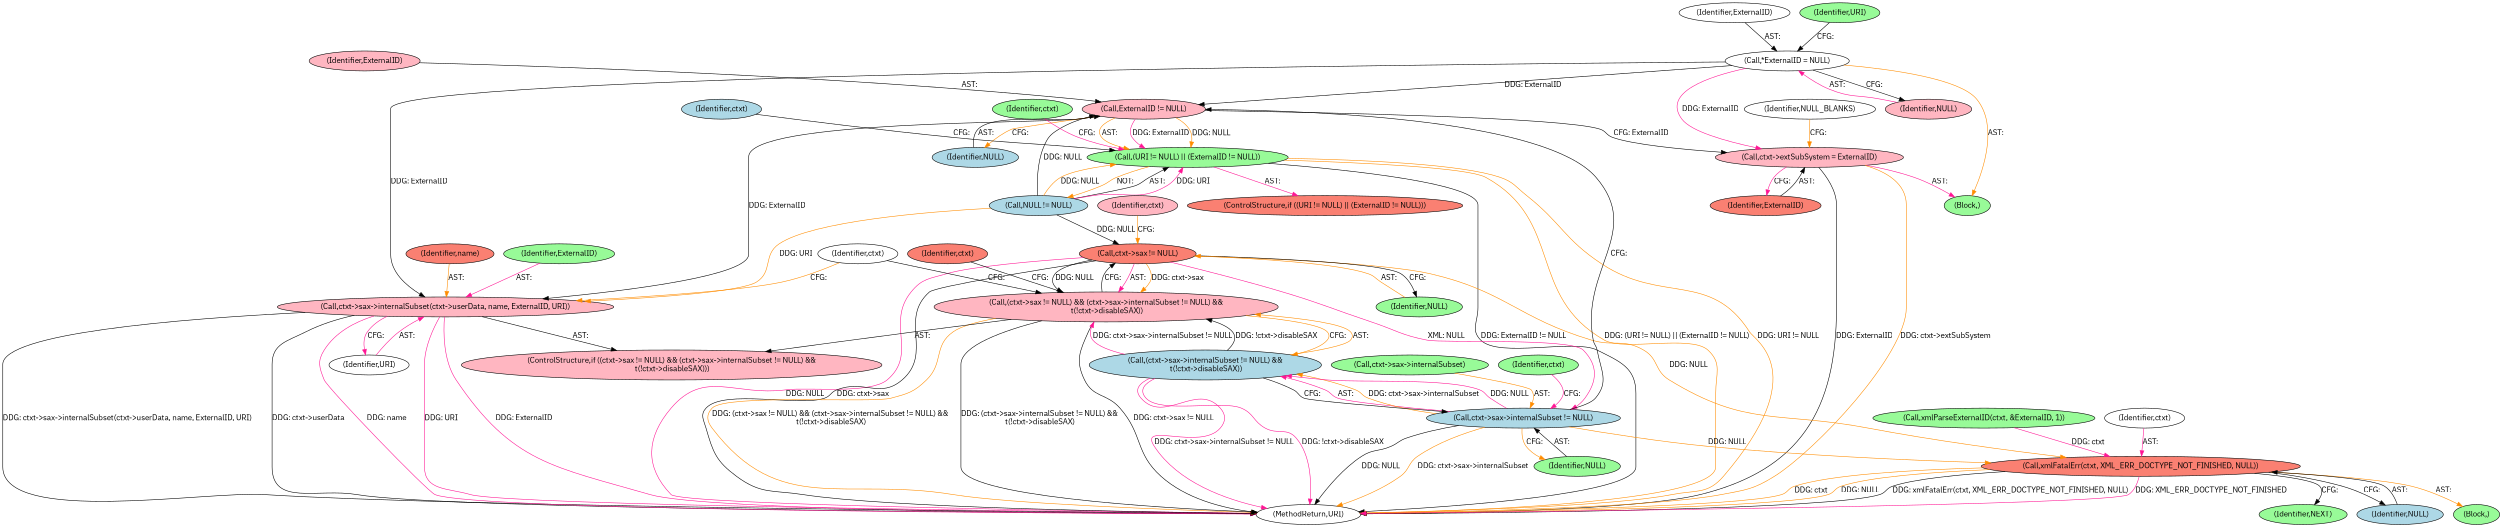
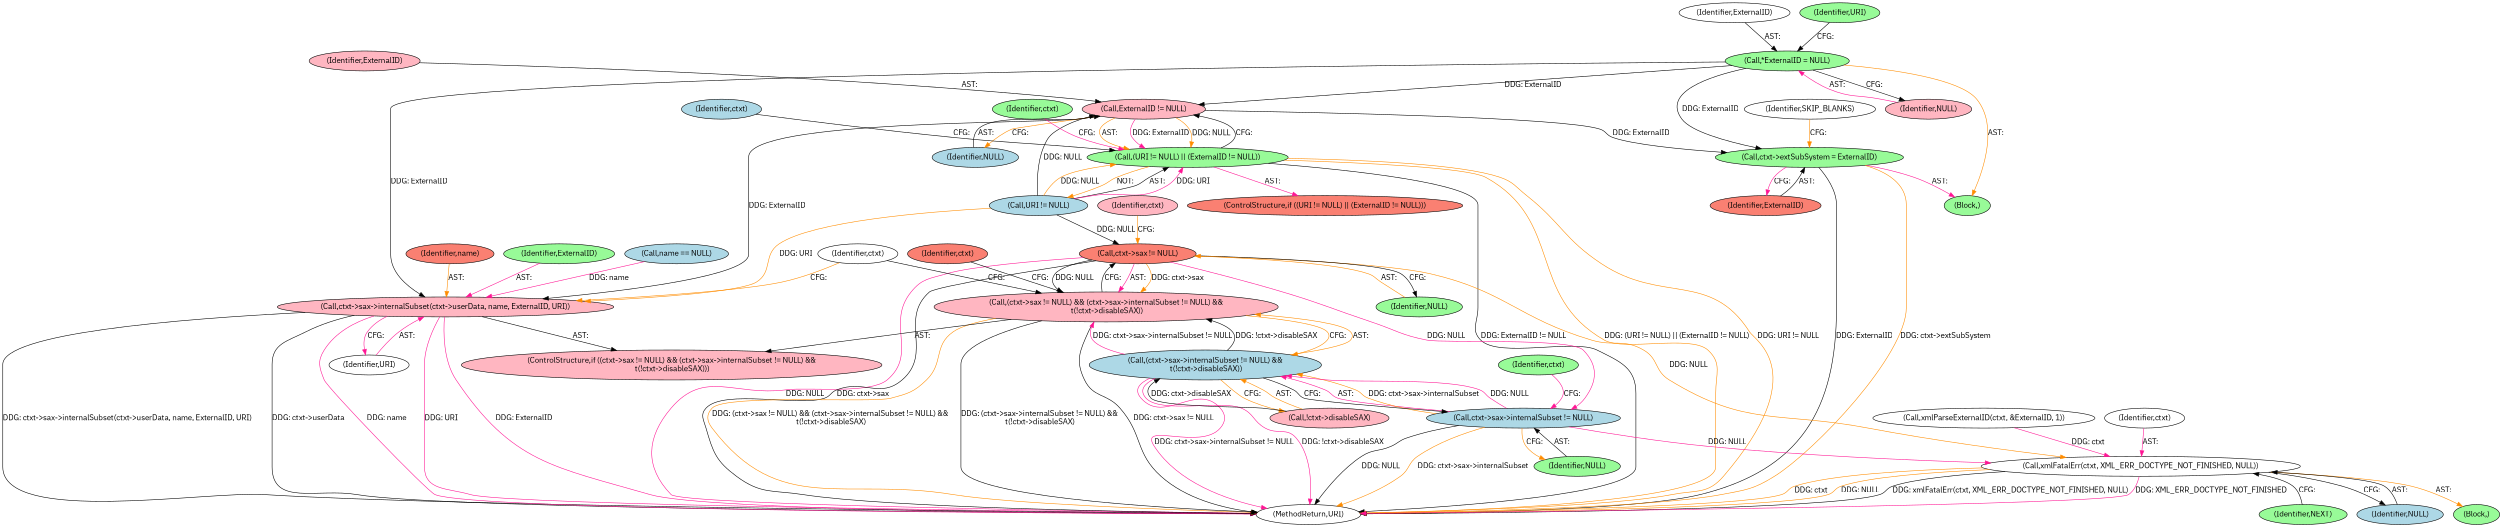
  digraph {
    fontname="IBM Plex Sans"
    node [fillcolor=palegreen fontname="IBM Plex Sans" style=filled]
    edge [color=black fontname="IBM Plex Sans"]
-   n1 [fillcolor=white label="(Call,*ExternalID = NULL)"]
+   n1 [label="(Call,*ExternalID = NULL)"]
    n2 [fillcolor=lightpink label="(Call,ExternalID != NULL)"]
-   n3 [fillcolor=lightpink label="(Call,ctxt->extSubSystem = ExternalID)"]
+   n3 [label="(Call,ctxt->extSubSystem = ExternalID)"]
    n4 [fillcolor=lightpink label="(Call,ctxt->sax->internalSubset(ctxt->userData, name, ExternalID, URI))"]
    n5 [fillcolor=lightpink label="(Identifier,NULL)"]
    n6 [label="(Block,)"]
    n7 [label="(Call,(URI != NULL) || (ExternalID != NULL))"]
    n8 [fillcolor=lightblue label="(Identifier,NULL)"]
    n9 [fillcolor=white label="(MethodReturn,URI)"]
    n10 [fillcolor=salmon label="(Identifier,ExternalID)"]
    n11 [fillcolor=lightpink label="(ControlStructure,if ((ctxt->sax != NULL) && (ctxt->sax->internalSubset != NULL) &&\n \t(!ctxt->disableSAX)))"]
    n12 [fillcolor=white label="(Identifier,URI)"]
    n13 [fillcolor=salmon label="(ControlStructure,if ((URI != NULL) || (ExternalID != NULL)))"]
-   n14 [fillcolor=lightblue label="(Call,NULL != NULL)"]
+   n14 [fillcolor=lightblue label="(Call,URI != NULL)"]
    n15 [fillcolor=salmon label="(Call,ctxt->sax != NULL)"]
    n16 [fillcolor=lightpink label="(Call,(ctxt->sax != NULL) && (ctxt->sax->internalSubset != NULL) &&\n \t(!ctxt->disableSAX))"]
    n17 [fillcolor=lightblue label="(Call,ctxt->sax->internalSubset != NULL)"]
-   n18 [fillcolor=salmon label="(Call,xmlFatalErr(ctxt, XML_ERR_DOCTYPE_NOT_FINISHED, NULL))"]
+   n18 [fillcolor=white label="(Call,xmlFatalErr(ctxt, XML_ERR_DOCTYPE_NOT_FINISHED, NULL))"]
    n19 [label="(Identifier,NULL)"]
    n20 [fillcolor=lightblue label="(Call,(ctxt->sax->internalSubset != NULL) &&\n \t(!ctxt->disableSAX))"]
    n21 [label="(Identifier,NULL)"]
    n22 [fillcolor=lightblue label="(Identifier,NULL)"]
    n23 [label="(Block,)"]
-   n25 [label="(Call,xmlParseExternalID(ctxt, &ExternalID, 1))"]
+   n24 [fillcolor=lightpink label="(Call,!ctxt->disableSAX)"]
+   n25 [fillcolor=white label="(Call,xmlParseExternalID(ctxt, &ExternalID, 1))"]
    n26 [fillcolor=white label="(Identifier,ctxt)"]
    n27 [fillcolor=lightpink label="(Identifier,ExternalID)"]
-   n28 [fillcolor=white label="(Identifier,NULL_BLANKS)"]
+   n28 [fillcolor=white label="(Identifier,SKIP_BLANKS)"]
    n29 [fillcolor=salmon label="(Identifier,name)"]
    n30 [fillcolor=white label="(Identifier,ExternalID)"]
    n31 [fillcolor=lightblue label="(Identifier,ctxt)"]
    n32 [label="(Identifier,NEXT)"]
    n33 [fillcolor=salmon label="(Identifier,ctxt)"]
    n34 [label="(Identifier,ctxt)"]
    n35 [fillcolor=lightpink label="(Identifier,ctxt)"]
    n36 [label="(Identifier,URI)"]
    n37 [label="(Identifier,ctxt)"]
    n38 [label="(Identifier,ExternalID)"]
+   n39 [fillcolor=lightblue label="(Call,name == NULL)"]
    n40 [fillcolor=white label="(Identifier,ctxt)"]
-   n41 [label="(Call,ctxt->sax->internalSubset)"]
    n1 -> n2 [label="DDG: ExternalID"]
-   n1 -> n3 [color=deeppink label="DDG: ExternalID"]
+   n1 -> n3 [label="DDG: ExternalID"]
    n1 -> n4 [label="DDG: ExternalID"]
    n1 -> n5 [label="CFG: "]
    n1 -> n6 [color=darkorange label="AST: "]
-   n2 -> n3 [label="CFG: ExternalID"]
+   n2 -> n3 [label="DDG: ExternalID"]
    n2 -> n4 [label="DDG: ExternalID"]
    n2 -> n7 [color=darkorange label="AST: "]
    n2 -> n7 [color=deeppink label="DDG: ExternalID"]
    n2 -> n7 [color=darkorange label="DDG: NULL"]
    n2 -> n8 [color=darkorange label="CFG: "]
    n3 -> n6 [color=deeppink label="AST: "]
    n3 -> n9 [label="DDG: ExternalID"]
    n3 -> n9 [color=darkorange label="DDG: ctxt->extSubSystem"]
    n3 -> n10 [color=deeppink label="CFG: "]
    n4 -> n9 [color=deeppink label="DDG: URI"]
    n4 -> n9 [color=deeppink label="DDG: ExternalID"]
    n4 -> n9 [label="DDG: ctxt->sax->internalSubset(ctxt->userData, name, ExternalID, URI)"]
    n4 -> n9 [label="DDG: ctxt->userData"]
    n4 -> n9 [color=deeppink label="DDG: name"]
    n4 -> n11 [label="AST: "]
    n4 -> n12 [color=deeppink label="CFG: "]
    n5 -> n1 [color=deeppink label="AST: "]
-   n17 -> n2 [label="CFG: "]
+   n7 -> n2 [label="CFG: "]
    n7 -> n9 [color=darkorange label="DDG: (URI != NULL) || (ExternalID != NULL)"]
    n7 -> n9 [color=darkorange label="DDG: URI != NULL"]
    n7 -> n9 [label="DDG: ExternalID != NULL"]
    n7 -> n13 [color=deeppink label="AST: "]
    n7 -> n14 [color=darkorange label="NOT: "]
    n8 -> n2 [label="AST: "]
    n10 -> n3 [label="AST: "]
    n12 -> n4 [color=deeppink label="AST: "]
    n14 -> n2 [label="DDG: NULL"]
    n14 -> n4 [color=darkorange label="DDG: URI"]
    n14 -> n7 [label="AST: "]
    n14 -> n7 [color=deeppink label="DDG: URI"]
    n14 -> n7 [color=darkorange label="DDG: NULL"]
    n14 -> n15 [label="DDG: NULL"]
    n15 -> n9 [color=deeppink label="DDG: NULL"]
    n15 -> n9 [label="DDG: ctxt->sax"]
    n15 -> n16 [color=deeppink label="AST: "]
    n15 -> n16 [color=darkorange label="DDG: ctxt->sax"]
    n15 -> n16 [label="DDG: NULL"]
-   n15 -> n17 [color=deeppink label="XML: NULL"]
+   n15 -> n17 [color=deeppink label="DDG: NULL"]
    n15 -> n18 [color=darkorange label="DDG: NULL"]
    n15 -> n19 [label="CFG: "]
    n16 -> n9 [color=darkorange label="DDG: (ctxt->sax != NULL) && (ctxt->sax->internalSubset != NULL) &&\n \t(!ctxt->disableSAX)"]
    n16 -> n9 [label="DDG: (ctxt->sax->internalSubset != NULL) &&\n \t(!ctxt->disableSAX)"]
    n16 -> n9 [label="DDG: ctxt->sax != NULL"]
    n16 -> n11 [label="AST: "]
    n16 -> n15 [label="CFG: "]
    n16 -> n20 [color=darkorange label="CFG: "]
    n17 -> n9 [label="DDG: NULL"]
    n17 -> n9 [color=darkorange label="DDG: ctxt->sax->internalSubset"]
-   n17 -> n18 [color=darkorange label="DDG: NULL"]
+   n17 -> n18 [color=deeppink label="DDG: NULL"]
    n17 -> n20 [color=deeppink label="AST: "]
    n17 -> n20 [color=darkorange label="DDG: ctxt->sax->internalSubset"]
    n17 -> n20 [color=deeppink label="DDG: NULL"]
    n17 -> n21 [color=darkorange label="CFG: "]
    n18 -> n9 [color=darkorange label="DDG: ctxt"]
    n18 -> n9 [color=darkorange label="DDG: NULL"]
    n18 -> n9 [label="DDG: xmlFatalErr(ctxt, XML_ERR_DOCTYPE_NOT_FINISHED, NULL)"]
    n18 -> n9 [color=deeppink label="DDG: XML_ERR_DOCTYPE_NOT_FINISHED"]
    n18 -> n22 [label="CFG: "]
    n18 -> n23 [color=darkorange label="AST: "]
    n19 -> n15 [color=darkorange label="AST: "]
    n20 -> n9 [color=deeppink label="DDG: !ctxt->disableSAX"]
    n20 -> n9 [color=deeppink label="DDG: ctxt->sax->internalSubset != NULL"]
    n20 -> n16 [color=darkorange label="AST: "]
    n20 -> n16 [color=deeppink label="DDG: ctxt->sax->internalSubset != NULL"]
    n20 -> n16 [label="DDG: !ctxt->disableSAX"]
    n20 -> n17 [label="CFG: "]
+   n20 -> n24 [color=darkorange label="CFG: "]
    n21 -> n17 [label="AST: "]
    n22 -> n18 [label="AST: "]
+   n24 -> n20 [color=darkorange label="AST: "]
+   n24 -> n20 [label="DDG: ctxt->disableSAX"]
    n25 -> n18 [color=deeppink label="DDG: ctxt"]
    n26 -> n18 [color=deeppink label="AST: "]
    n27 -> n2 [label="AST: "]
    n28 -> n3 [color=darkorange label="CFG: "]
    n29 -> n4 [color=darkorange label="AST: "]
    n30 -> n1 [label="AST: "]
    n31 -> n7 [label="CFG: "]
-   n18 -> n32 [label="CFG: "]
+   n32 -> n18 [label="CFG: "]
    n33 -> n16 [label="CFG: "]
    n34 -> n17 [color=deeppink label="CFG: "]
    n35 -> n15 [color=darkorange label="CFG: "]
    n36 -> n1 [label="CFG: "]
    n37 -> n7 [color=deeppink label="CFG: "]
    n38 -> n4 [color=deeppink label="AST: "]
+   n39 -> n4 [color=deeppink label="DDG: name"]
    n40 -> n4 [color=darkorange label="CFG: "]
    n40 -> n16 [label="CFG: "]
-   n41 -> n17 [color=darkorange label="AST: "]
  }
